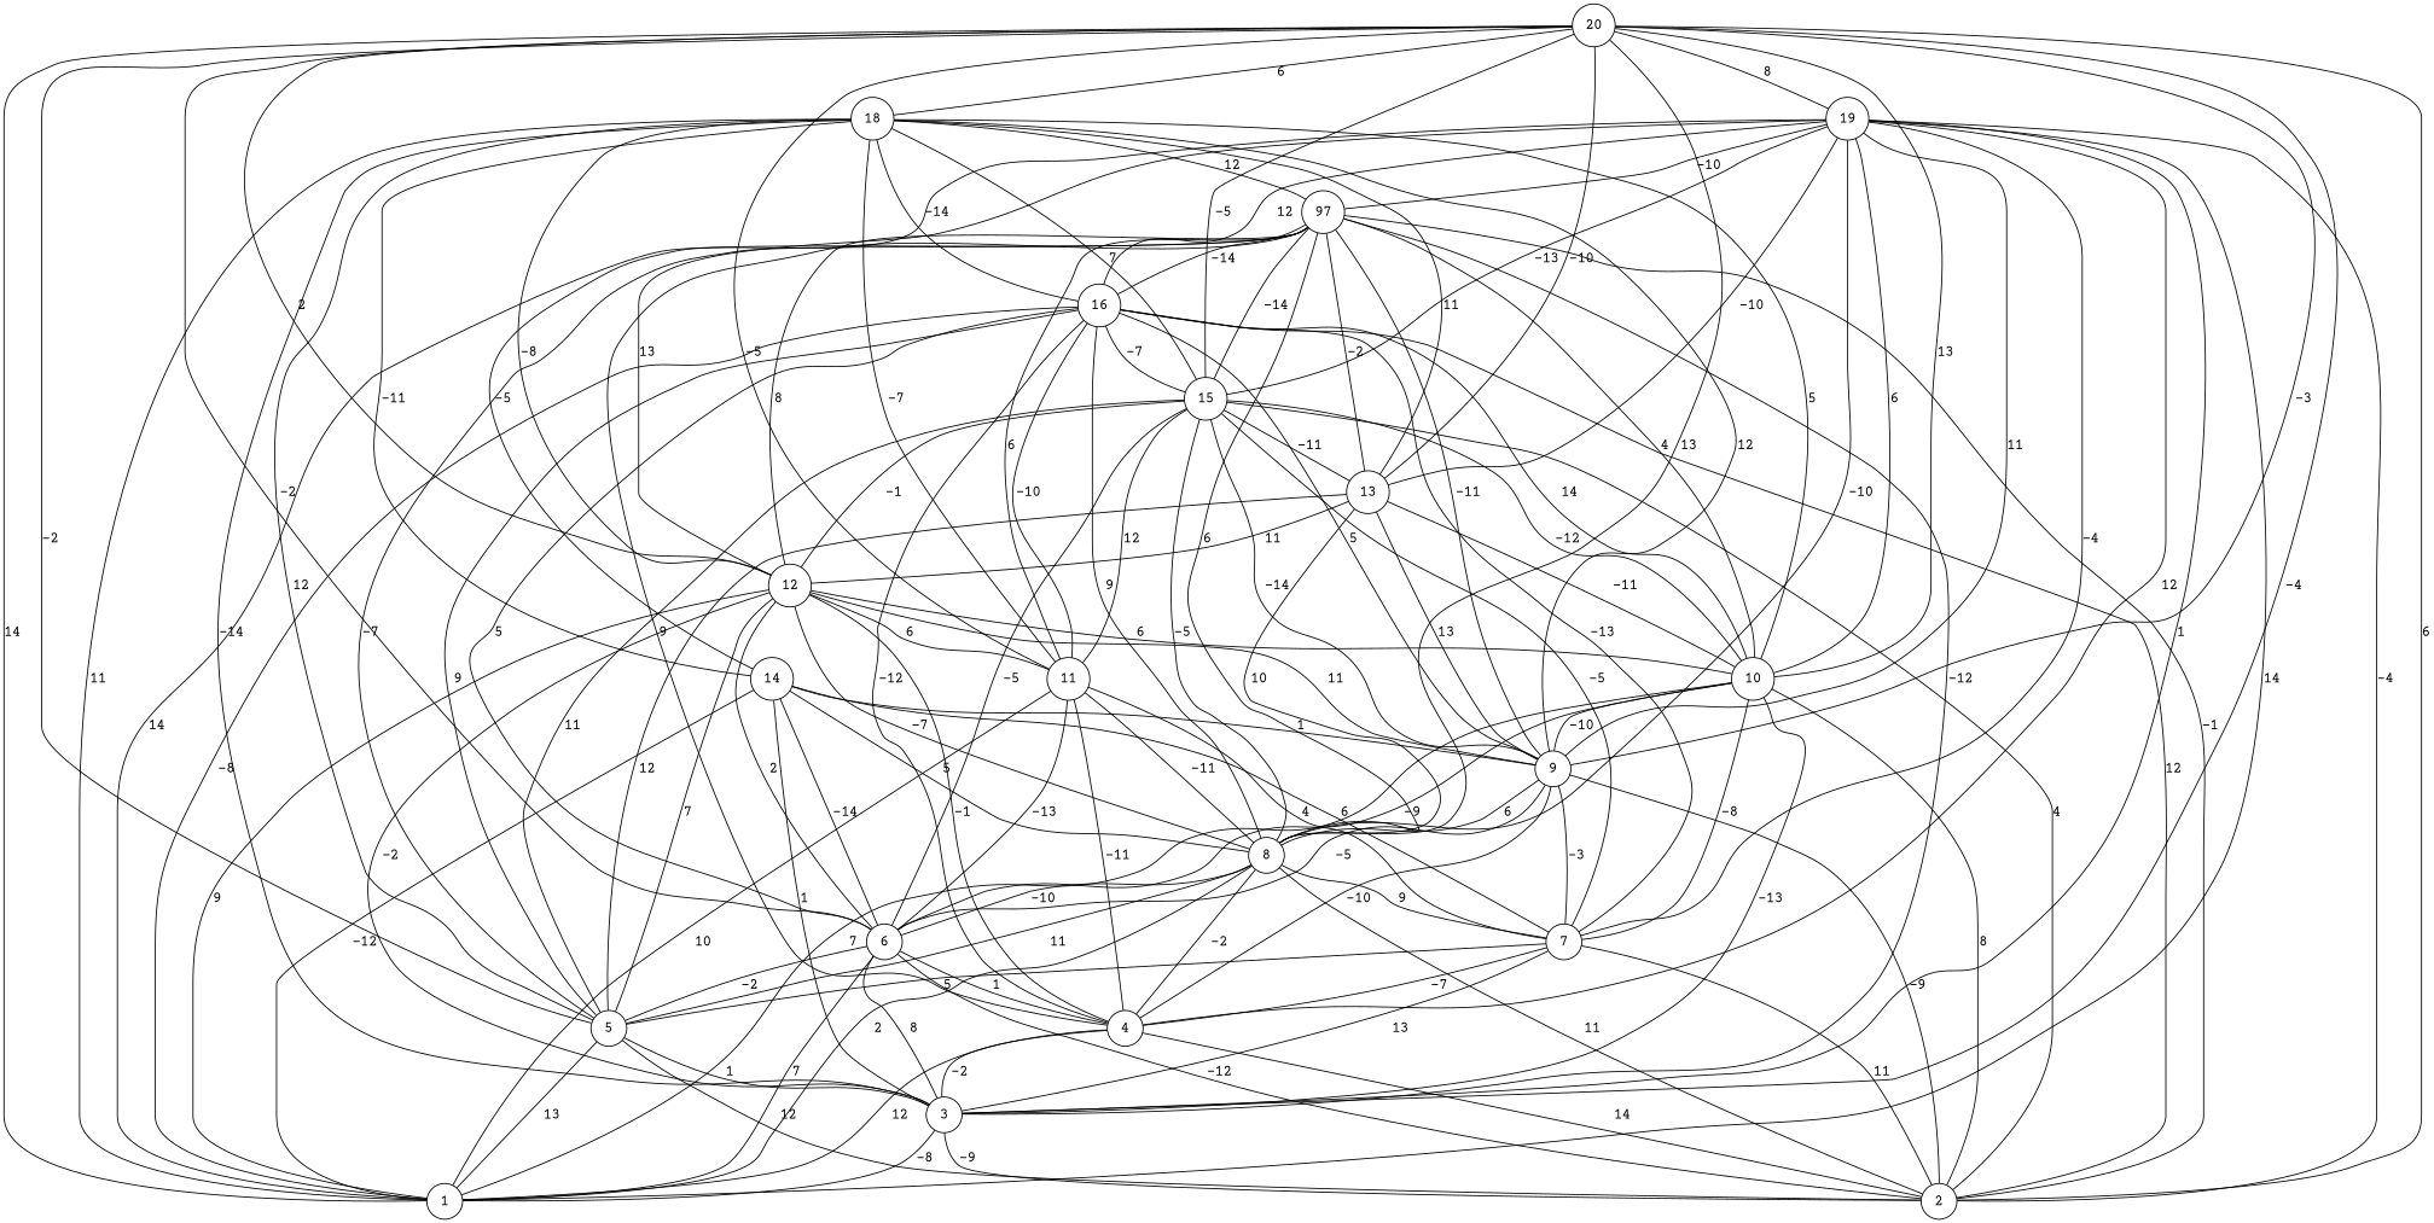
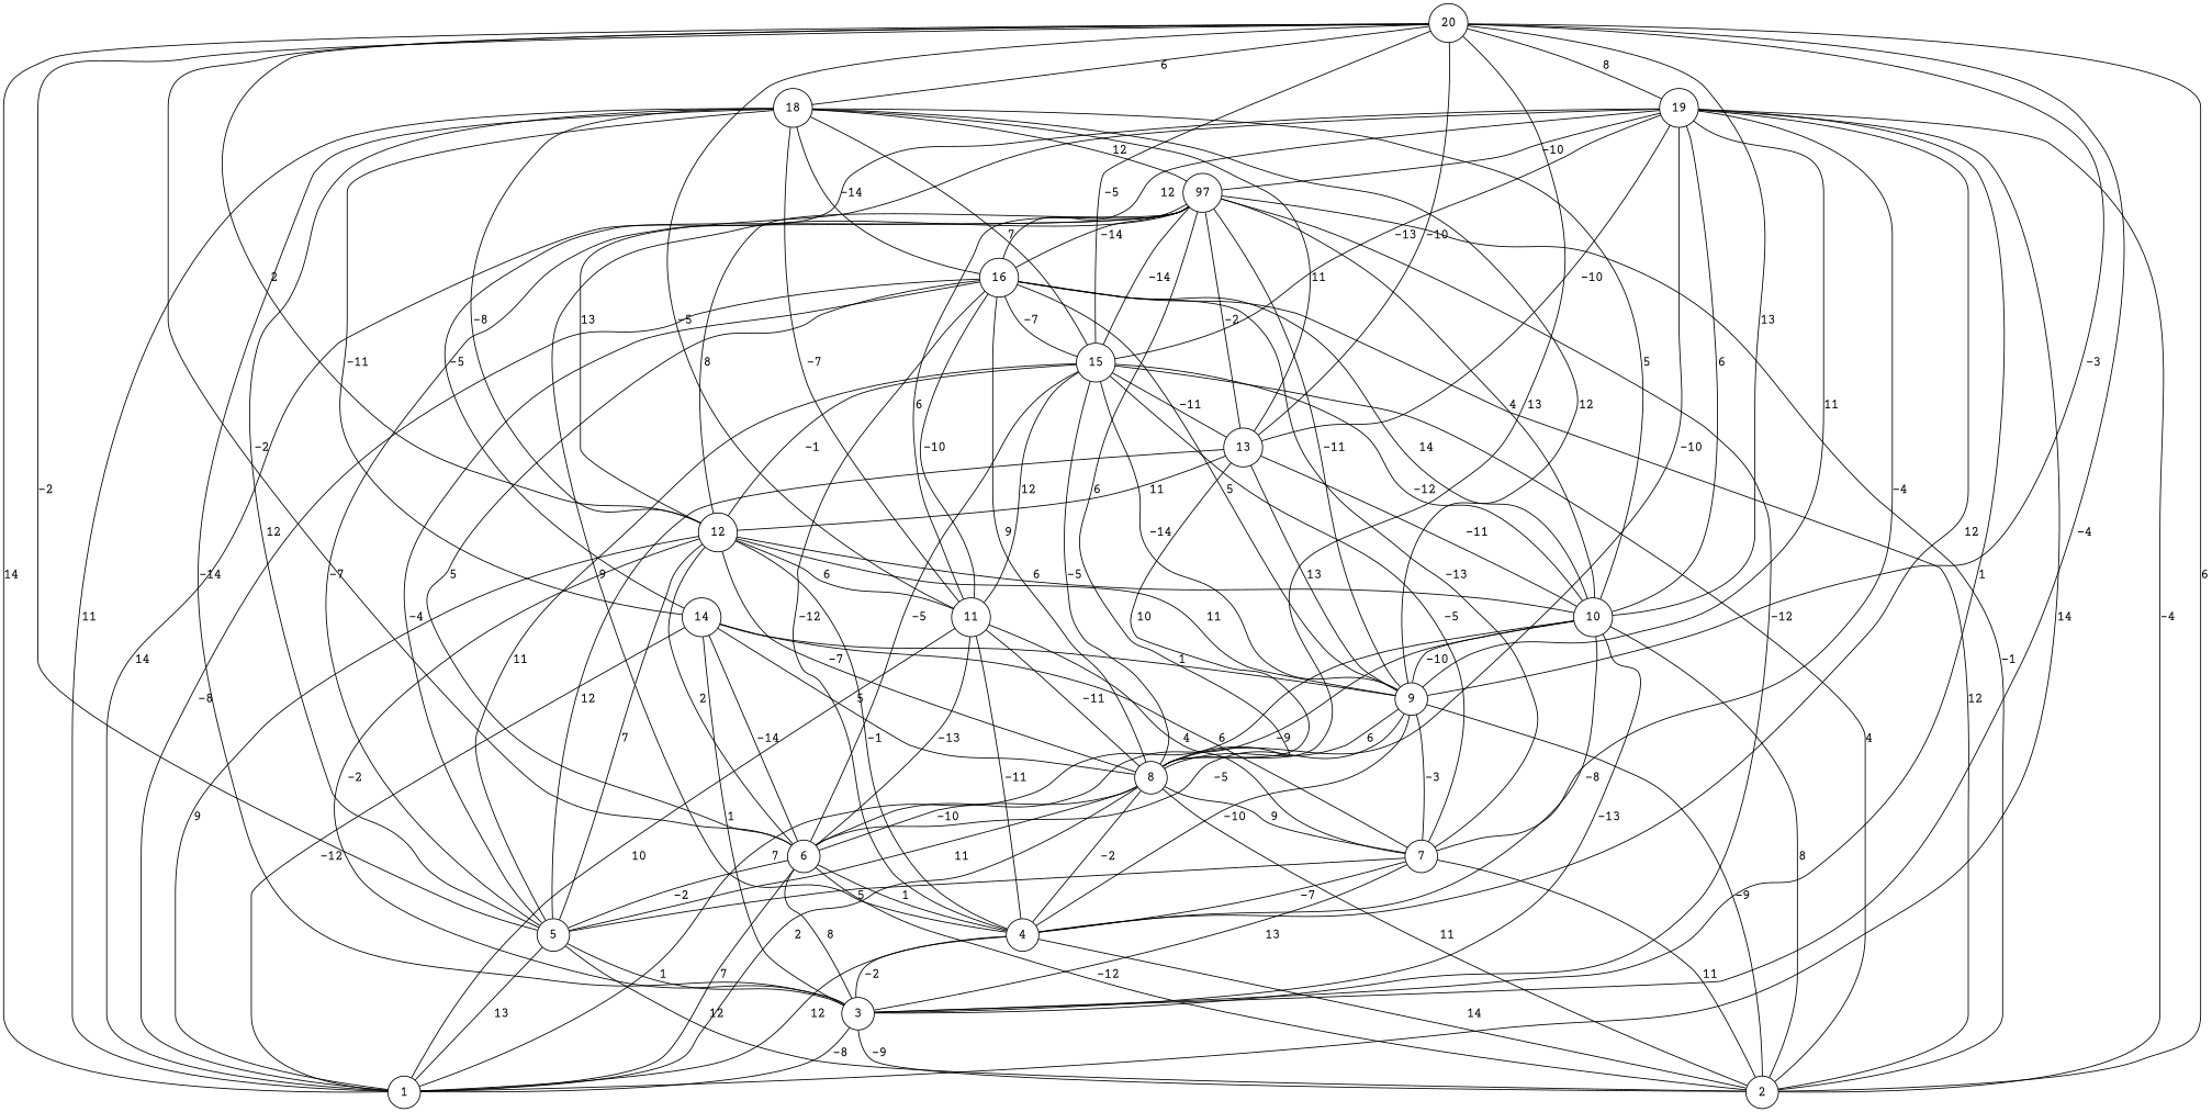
  graph {
    fontname="Courier Prime"
    node [fontname="Courier Prime" shape=circle]
    edge [fontname="Courier Prime"]
    20
    1
    2
    3
    5
    6
    8
    9
    10
    12
    13
    15
    18
    19
    11
    4
    7
    14
    16
    n20 [label=97]
    20 -- 1 [label=14]
    20 -- 2 [label=6]
    20 -- 3 [label=-4]
    20 -- 5 [label=-2]
    20 -- 6 [label=-2]
    20 -- 8 [label=13]
    20 -- 9 [label=-3]
    20 -- 10 [label=13]
    20 -- 12 [label=2]
    20 -- 13 [label=-10]
    20 -- 15 [label=-5]
    20 -- 18 [label=6]
    20 -- 19 [label=8]
    20 -- 11 [label=-5]
    3 -- 1 [label=-8]
    3 -- 2 [label=-9]
    5 -- 1 [label=13]
    5 -- 2 [label=12]
    5 -- 3 [label=1]
    6 -- 1 [label=7]
    6 -- 2 [label=-12]
    6 -- 3 [label=8]
    6 -- 5 [label=-2]
    6 -- 4 [label=1]
    8 -- 1 [label=2]
    8 -- 2 [label=11]
    8 -- 5 [label=11]
    8 -- 6 [label=-10]
    8 -- 4 [label=-2]
    8 -- 7 [label=9]
    9 -- 2 [label=-9]
    9 -- 6 [label=-5]
    9 -- 8 [label=6]
    9 -- 4 [label=-10]
    9 -- 7 [label=-3]
    10 -- 1 [label=7]
    10 -- 2 [label=8]
    10 -- 3 [label=-13]
    10 -- 6 [label=-9]
    10 -- 9 [label=-10]
-   10 -- 7 [label=-8]
+   10 -- 4 [label=-8]
    12 -- 1 [label=9]
    12 -- 3 [label=-2]
    12 -- 5 [label=7]
    12 -- 6 [label=2]
    12 -- 8 [label=-7]
    12 -- 9 [label=11]
    12 -- 10 [label=6]
    12 -- 11 [label=6]
    12 -- 4 [label=-1]
    13 -- 5 [label=12]
    13 -- 8 [label=10]
    13 -- 9 [label=13]
    13 -- 10 [label=-11]
    13 -- 12 [label=11]
    15 -- 2 [label=4]
    15 -- 5 [label=11]
    15 -- 6 [label=-5]
    15 -- 8 [label=-5]
    15 -- 9 [label=-14]
    15 -- 10 [label=-12]
    15 -- 12 [label=-1]
    15 -- 13 [label=-11]
    15 -- 11 [label=12]
    15 -- 7 [label=-5]
    18 -- 1 [label=11]
    18 -- 3 [label=-14]
    18 -- 5 [label=12]
    18 -- 9 [label=12]
    18 -- 10 [label=5]
    18 -- 12 [label=-8]
    18 -- 13 [label=11]
    18 -- 15 [label=7]
    18 -- 11 [label=-7]
    18 -- 14 [label=-11]
    18 -- 16 [label=-14]
    18 -- n20 [label=12]
    19 -- 1 [label=14]
    19 -- 2 [label=-4]
    19 -- 3 [label=1]
    19 -- 8 [label=-10]
    19 -- 9 [label=11]
    19 -- 10 [label=6]
    19 -- 12 [label=13]
    19 -- 13 [label=-10]
    19 -- 15 [label=-13]
    19 -- 4 [label=12]
    19 -- 7 [label=-4]
    19 -- 14 [label=-5]
    19 -- 16 [label=12]
    19 -- n20 [label=-10]
    11 -- 1 [label=10]
    11 -- 6 [label=-13]
    11 -- 8 [label=-11]
    11 -- 4 [label=-11]
    11 -- 7 [label=4]
    4 -- 1 [label=12]
    4 -- 2 [label=14]
    4 -- 3 [label=-2]
    7 -- 2 [label=11]
    7 -- 3 [label=13]
    7 -- 5 [label=5]
    7 -- 4 [label=-7]
    14 -- 1 [label=-12]
    14 -- 3 [label=1]
    14 -- 6 [label=-14]
    14 -- 8 [label=5]
    14 -- 9 [label=1]
    14 -- 7 [label=6]
    16 -- 1 [label=-8]
    16 -- 2 [label=12]
-   16 -- 5 [label=9]
+   16 -- 5 [label=-4]
    16 -- 6 [label=5]
    16 -- 8 [label=9]
    16 -- 9 [label=5]
    16 -- 10 [label=14]
    16 -- 15 [label=-7]
    16 -- 11 [label=-10]
    16 -- 4 [label=-12]
    16 -- 7 [label=-13]
    n20 -- 1 [label=14]
    n20 -- 2 [label=-1]
    n20 -- 3 [label=-12]
    n20 -- 5 [label=-7]
    n20 -- 8 [label=6]
    n20 -- 9 [label=-11]
    n20 -- 10 [label=4]
    n20 -- 12 [label=8]
    n20 -- 13 [label=-2]
    n20 -- 15 [label=-14]
    n20 -- 11 [label=6]
    n20 -- 4 [label=9]
    n20 -- 16 [label=-14]
  }
